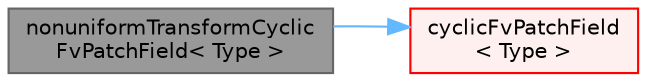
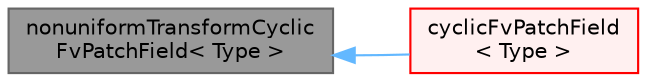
  digraph {
    rankdir=LR
    node [fontname=Helvetica fontsize=10 shape=box style=filled]
    n1 [color=gray40 fillcolor=grey60 fontcolor=black height=0.2 label="nonuniformTransformCyclic\lFvPatchField\< Type \>" width=0.4]
    n2 [color=red fillcolor="#FFF0F0" height=0.2 label="cyclicFvPatchField\l\< Type \>" width=0.4]
-   n2 -> n1 [color=steelblue1 dir=back fontname=Helvetica fontsize=10 labelfontname=Helvetica labelfontsize=10 style=solid]
+   n1 -> n2 [color=steelblue1 dir=back fontname=Helvetica fontsize=10 labelfontname=Helvetica labelfontsize=10 style=solid]
  }
